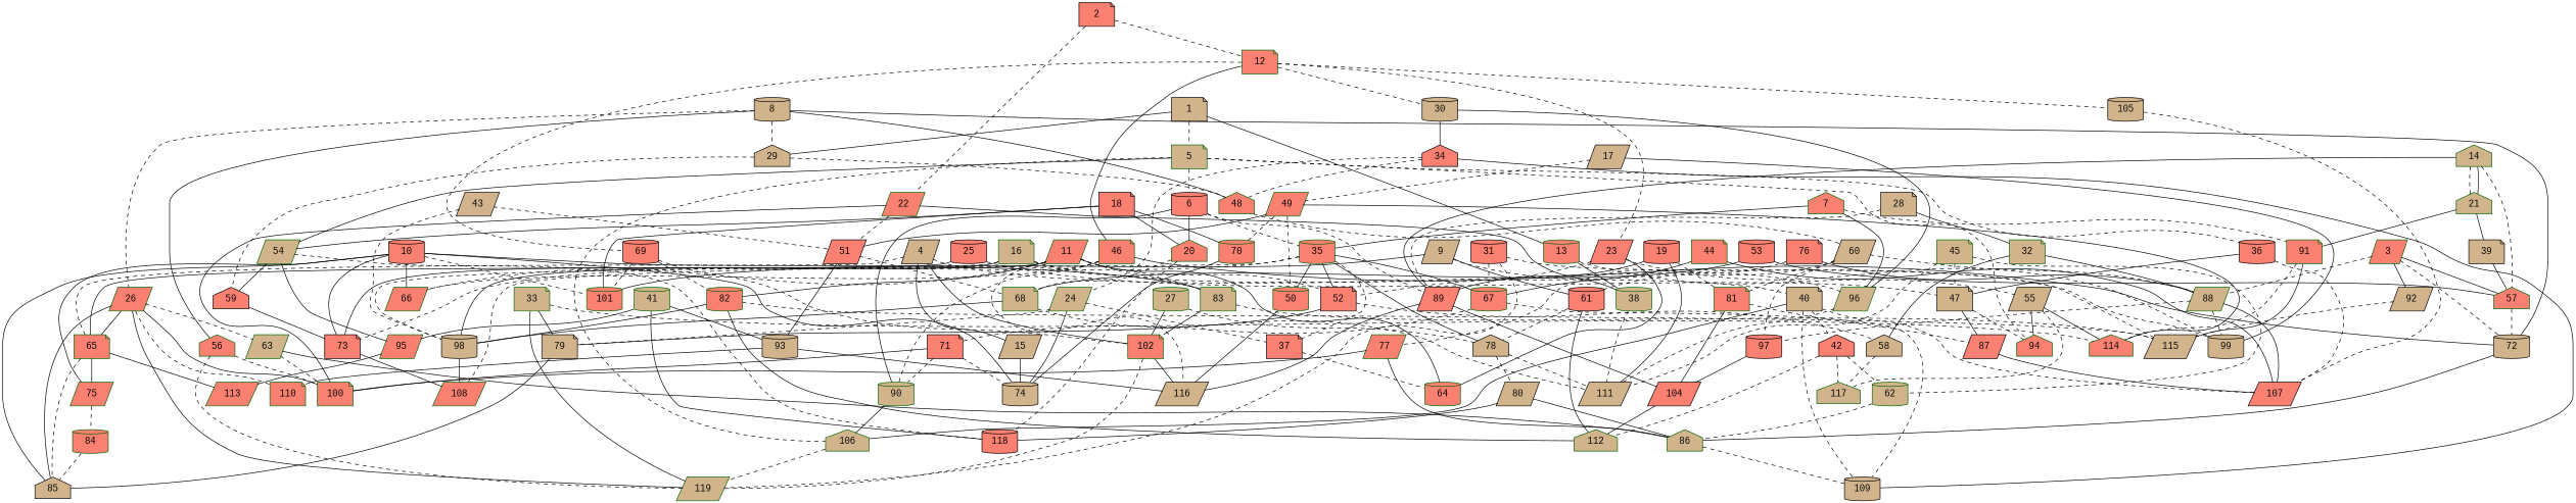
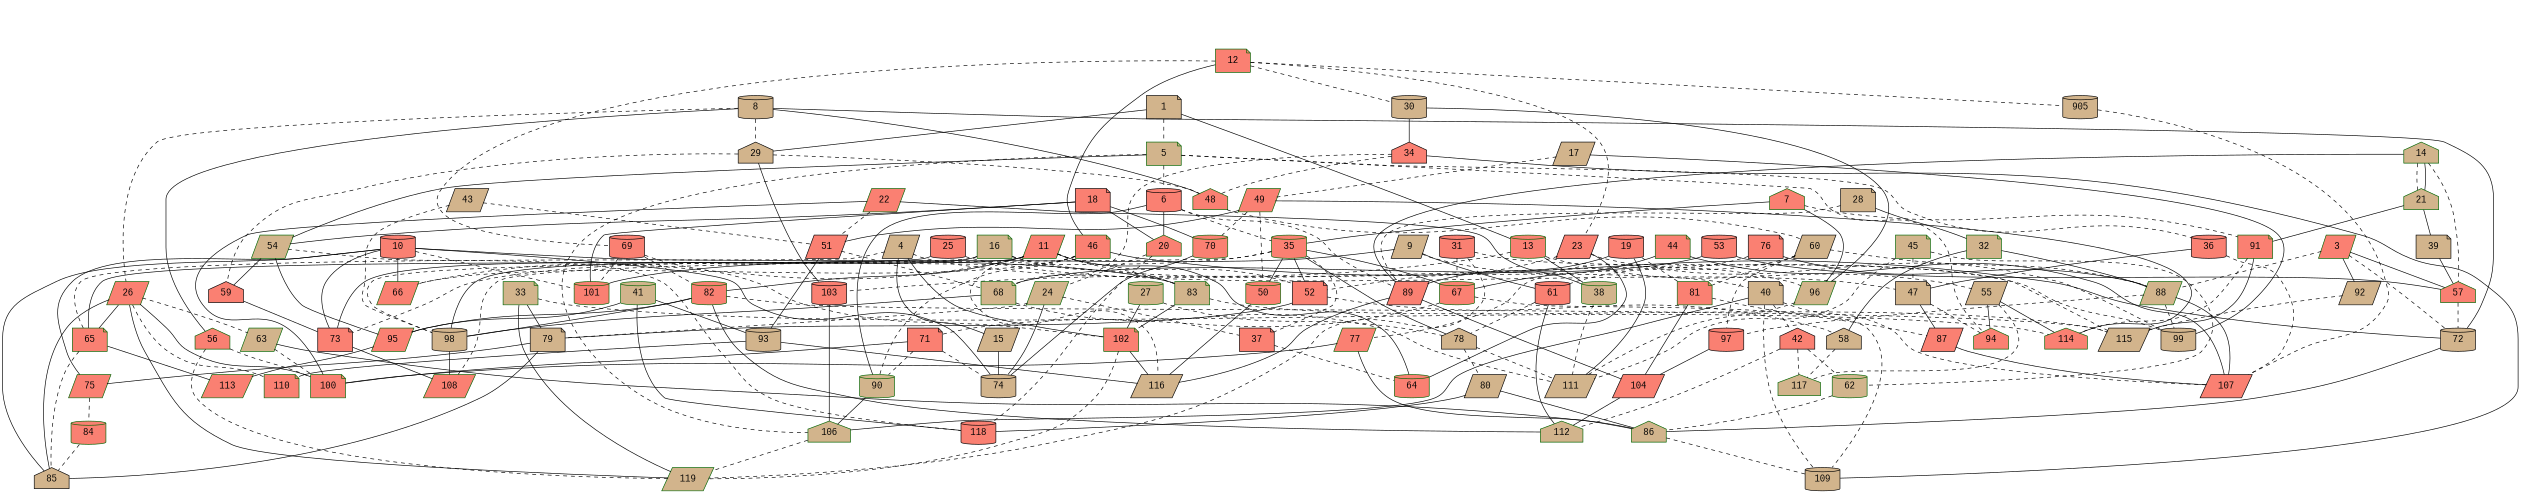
  graph {
    fontname="Liberation Mono"
    node [color=darkgreen fillcolor=salmon fontname="Liberation Mono" shape=cylinder style=filled]
    edge [fontname="Liberation Mono" style=dashed]
    1 [color=black fillcolor=tan shape=note]
    5 [fillcolor=tan shape=note]
    13
    29 [color=black fillcolor=tan shape=house]
    6 [color=black]
    36 [color=black]
    54 [fillcolor=tan shape=parallelogram]
    94 [shape=house]
    106 [fillcolor=tan shape=house]
    38 [fillcolor=tan]
    55 [color=black fillcolor=tan shape=parallelogram]
+   103 [color=black]
    48 [shape=house]
    59 [color=black shape=house]
-   2 [color=black shape=note]
    12 [shape=note]
    22 [shape=parallelogram]
    23 [color=black shape=parallelogram]
    30 [color=black fillcolor=tan]
    46 [shape=note]
    69 [color=black]
-   105 [color=black fillcolor=tan]
+   105 [color=black fillcolor=tan label=905]
    51 [color=black shape=parallelogram]
    100 [shape=note]
    3 [shape=parallelogram]
    57 [shape=house]
    88 [fillcolor=tan shape=parallelogram]
    92 [color=black fillcolor=tan shape=parallelogram]
    72 [color=black fillcolor=tan]
    99 [color=black fillcolor=tan]
    107 [color=black shape=parallelogram]
    97 [color=black]
    115 [color=black fillcolor=tan shape=parallelogram]
    110 [shape=note]
    4 [color=black fillcolor=tan shape=parallelogram]
    15 [color=black fillcolor=tan shape=parallelogram]
    40 [color=black fillcolor=tan shape=note]
    65 [shape=note]
    102 [shape=note]
    74 [color=black fillcolor=tan]
    109 [color=black fillcolor=tan]
    42 [color=black shape=house]
    75 [shape=parallelogram]
    85 [color=black fillcolor=tan shape=house]
    113 [shape=parallelogram]
    119 [fillcolor=tan shape=parallelogram]
    116 [color=black fillcolor=tan shape=parallelogram]
    20 [shape=house]
    35
    89 [color=black shape=parallelogram]
    90 [fillcolor=tan]
    47 [color=black fillcolor=tan shape=note]
    118 [color=black]
    95 [shape=parallelogram]
    24 [fillcolor=tan shape=parallelogram]
    73 [color=black shape=note]
    52 [color=black shape=note]
    37 [color=black shape=note]
    78 [color=black fillcolor=tan shape=house]
    67
    50
    108 [shape=parallelogram]
    104 [color=black shape=parallelogram]
    7 [shape=house]
    91 [shape=note]
    96 [fillcolor=tan shape=parallelogram]
    114 [shape=house]
    111 [color=black fillcolor=tan shape=parallelogram]
    8 [color=black fillcolor=tan]
    26 [shape=parallelogram]
    56 [shape=house]
    63 [fillcolor=tan shape=parallelogram]
    60 [color=black fillcolor=tan shape=parallelogram]
    86 [fillcolor=tan shape=house]
    9 [color=black fillcolor=tan shape=parallelogram]
    61 [color=black]
    101
    112 [fillcolor=tan shape=house]
    10 [color=black]
    66 [shape=parallelogram]
    83 [fillcolor=tan shape=note]
    84
    11 [shape=parallelogram]
    64
    82
    98 [color=black fillcolor=tan]
    79 [color=black fillcolor=tan shape=note]
    58 [color=black fillcolor=tan shape=house]
    34 [color=black shape=house]
    117 [fillcolor=tan shape=house]
    14 [fillcolor=tan shape=house]
    21 [fillcolor=tan shape=house]
    39 [color=black fillcolor=tan shape=note]
    16 [fillcolor=tan shape=note]
    17 [color=black fillcolor=tan shape=parallelogram]
    49 [shape=parallelogram]
    70
    18 [color=black shape=note]
    19 [color=black]
    81 [shape=note]
    87 [color=black shape=parallelogram]
    68 [fillcolor=tan shape=note]
    93 [color=black fillcolor=tan]
    25 [color=black]
    27 [fillcolor=tan]
    80 [color=black fillcolor=tan shape=parallelogram]
    28 [color=black fillcolor=tan shape=note]
    32 [fillcolor=tan shape=note]
    31 [color=black]
    71 [color=black shape=note]
    33 [fillcolor=tan shape=note]
    62 [fillcolor=tan]
    41 [fillcolor=tan]
    43 [color=black fillcolor=tan shape=parallelogram]
    44 [shape=note]
    45 [fillcolor=tan shape=note]
    53 [color=black]
    76 [color=black shape=note]
    77 [shape=parallelogram]
    1 -- 5
    1 -- 13 [style=solid]
    1 -- 29 [style=solid]
    5 -- 6
    5 -- 36
    5 -- 54 [style=solid]
    5 -- 94
    5 -- 106
    13 -- 38 [style=solid]
    13 -- 55
+   13 -- 103
+   29 -- 103 [style=solid]
    29 -- 48
    29 -- 59
    6 -- 20 [style=solid]
    6 -- 35
    6 -- 89
    6 -- 90 [style=solid]
    36 -- 107
    36 -- 47 [style=solid]
    54 -- 59 [style=solid]
    54 -- 118
    54 -- 95 [style=solid]
    106 -- 119
    38 -- 111
    55 -- 94 [style=solid]
    55 -- 114 [style=solid]
    55 -- 117
+   103 -- 106 [style=solid]
    48 -- 60
    59 -- 73 [style=solid]
-   2 -- 12
-   2 -- 22
    12 -- 23
    12 -- 30
    12 -- 46 [style=solid]
    12 -- 69
    12 -- 105
    22 -- 38 [style=solid]
    22 -- 51
    22 -- 100 [style=solid]
    23 -- 99
    23 -- 52
    23 -- 64 [style=solid]
    30 -- 96 [style=solid]
    30 -- 34 [style=solid]
    46 -- 72 [style=solid]
    46 -- 116
    46 -- 90
    46 -- 66
    69 -- 102
    69 -- 101
    69 -- 82
    105 -- 107
    51 -- 68
    51 -- 93 [style=solid]
    3 -- 57 [style=solid]
    3 -- 88
    3 -- 92 [style=solid]
    3 -- 72
    57 -- 72
    88 -- 99
    88 -- 107 [style=solid]
    88 -- 97
    92 -- 115
    72 -- 86 [style=solid]
    97 -- 104 [style=solid]
    4 -- 15 [style=solid]
    4 -- 40
    4 -- 65
    4 -- 102 [style=solid]
    15 -- 74 [style=solid]
    40 -- 106 [style=solid]
    40 -- 107
    40 -- 109
    40 -- 42
-   65 -- 75 [style=solid]
+   79 -- 75 [style=solid]
    65 -- 85
    65 -- 113 [style=solid]
    102 -- 119
    102 -- 116 [style=solid]
    42 -- 112
    42 -- 117
    42 -- 62
    75 -- 84
    20 -- 118
    20 -- 24
    35 -- 73
    35 -- 52 [style=solid]
    35 -- 37
    35 -- 78 [style=solid]
    35 -- 67 [style=solid]
    35 -- 50 [style=solid]
    35 -- 108
    89 -- 116 [style=solid]
    89 -- 104 [style=solid]
    90 -- 106 [style=solid]
    47 -- 94
    47 -- 87 [style=solid]
    95 -- 113 [style=solid]
    24 -- 74 [style=solid]
    24 -- 37
    24 -- 79
    73 -- 108 [style=solid]
    52 -- 79 [style=solid]
    52 -- 58
    37 -- 64
    78 -- 111
    78 -- 80
    67 -- 109
    67 -- 71
    50 -- 116 [style=solid]
    104 -- 112 [style=solid]
    7 -- 35 [style=solid]
    7 -- 91
    7 -- 96 [style=solid]
    91 -- 115 [style=solid]
    91 -- 114
    96 -- 111
    8 -- 29
    8 -- 48 [style=solid]
    8 -- 72 [style=solid]
    8 -- 26
    8 -- 56 [style=solid]
    26 -- 100 [style=solid]
    26 -- 110
    26 -- 65 [style=solid]
    26 -- 85 [style=solid]
    26 -- 119 [style=solid]
    26 -- 63
    56 -- 100
    56 -- 119
    63 -- 100
    63 -- 86 [style=solid]
    60 -- 88
    60 -- 97
    60 -- 61
    60 -- 81
    86 -- 109
    9 -- 96
    9 -- 61 [style=solid]
    9 -- 101 [style=solid]
    61 -- 78
    61 -- 112 [style=solid]
    10 -- 74 [style=solid]
    10 -- 75 [style=solid]
    10 -- 85 [style=solid]
    10 -- 73 [style=solid]
    10 -- 101
    10 -- 66 [style=solid]
    10 -- 83 [style=solid]
    83 -- 115
    83 -- 102 [style=solid]
    84 -- 85
    11 -- 52
    11 -- 66
    11 -- 83
    11 -- 64 [style=solid]
    11 -- 82 [style=solid]
    11 -- 98 [style=solid]
    82 -- 115
+   82 -- 95 [style=solid]
    82 -- 112 [style=solid]
    82 -- 98 [style=solid]
    98 -- 108 [style=solid]
    79 -- 85 [style=solid]
    58 -- 117
    34 -- 48
    34 -- 109 [style=solid]
    34 -- 68
    14 -- 57
    14 -- 89 [style=solid]
    14 -- 21
    14 -- 21 [style=solid]
    21 -- 91 [style=solid]
    21 -- 39 [style=solid]
    39 -- 57 [style=solid]
    16 -- 99
    16 -- 73 [style=solid]
    16 -- 83
    16 -- 98
    17 -- 99 [style=solid]
    17 -- 49
    49 -- 51 [style=solid]
    49 -- 50
    49 -- 114 [style=solid]
    49 -- 70
    70 -- 74 [style=solid]
    18 -- 54 [style=solid]
    18 -- 20 [style=solid]
    18 -- 101 [style=solid]
    18 -- 70 [style=solid]
    19 -- 89 [style=solid]
    19 -- 111 [style=solid]
    19 -- 81
    81 -- 104 [style=solid]
    81 -- 87
    87 -- 107 [style=solid]
    68 -- 111
    68 -- 98 [style=solid]
    93 -- 110 [style=solid]
    93 -- 116 [style=solid]
    25 -- 65 [style=solid]
    25 -- 47
    27 -- 102 [style=solid]
    27 -- 78
    80 -- 118 [style=solid]
    80 -- 86 [style=solid]
    28 -- 89
    28 -- 32 [style=solid]
    32 -- 88 [style=solid]
    32 -- 58 [style=solid]
    31 -- 115
    31 -- 119
    31 -- 67
    71 -- 100 [style=solid]
    71 -- 74
    71 -- 90
    33 -- 119 [style=solid]
    33 -- 114
    33 -- 79 [style=solid]
    62 -- 86
    41 -- 118 [style=solid]
    41 -- 95 [style=solid]
    41 -- 93 [style=solid]
    43 -- 51
    43 -- 98
    44 -- 107 [style=solid]
    44 -- 67 [style=solid]
    45 -- 47
    45 -- 111
    45 -- 62
    53 -- 57 [style=solid]
    53 -- 68 [style=solid]
    76 -- 88 [style=solid]
    76 -- 77
    77 -- 100 [style=solid]
    77 -- 86 [style=solid]
  }
